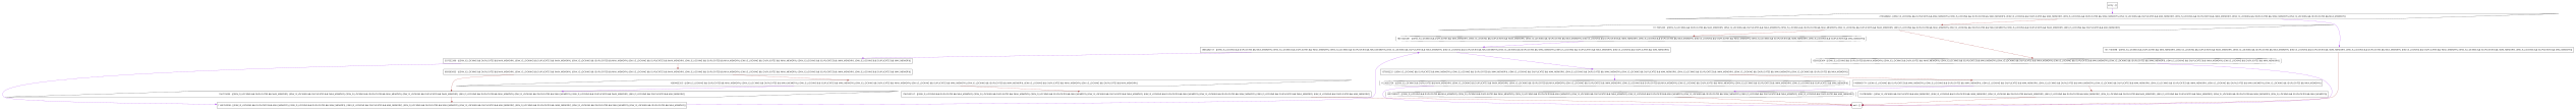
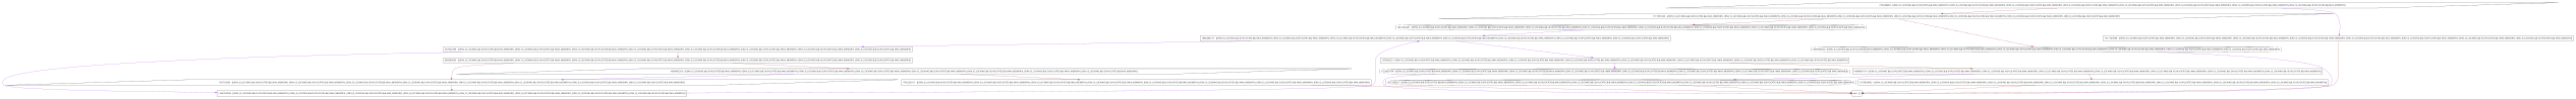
  digraph {
    fontname="Open Sans"
    node [shape=box fontname="Open Sans"]
    edge [color=brown fontname="Open Sans"]
    n1 [label="1117035335 - [(!ENV_IS_LOCKING && DUPLICATES && MAX_MEMORY), (!ENV_IS_LOCKING && DUPLICATES && !MAX_MEMORY), (!ENV_IS_LOCKING && !DUPLICATES && MAX_MEMORY), (ENV_IS_LOCKING && DUPLICATES && !MAX_MEMORY), (ENV_IS_LOCKING && DUPLICATES && MAX_MEMORY), (ENV_IS_LOCKING && !DUPLICATES && !MAX_MEMORY), (!ENV_IS_LOCKING && !DUPLICATES && !MAX_MEMORY), (ENV_IS_LOCKING && !DUPLICATES && MAX_MEMORY)]" shape=parallelogram]
    n2 [label="1801326381 - [(!ENV_IS_LOCKING && DUPLICATES && MAX_MEMORY), (!ENV_IS_LOCKING && DUPLICATES && !MAX_MEMORY), (!ENV_IS_LOCKING && !DUPLICATES && MAX_MEMORY), (ENV_IS_LOCKING && DUPLICATES && !MAX_MEMORY), (ENV_IS_LOCKING && DUPLICATES && MAX_MEMORY), (ENV_IS_LOCKING && !DUPLICATES && !MAX_MEMORY), (!ENV_IS_LOCKING && !DUPLICATES && !MAX_MEMORY), (ENV_IS_LOCKING && !DUPLICATES && MAX_MEMORY)]" shape=cylinder]
    n3 [label="1556926364 - [(!ENV_IS_LOCKING && DUPLICATES && MAX_MEMORY), (!ENV_IS_LOCKING && DUPLICATES && !MAX_MEMORY), (!ENV_IS_LOCKING && !DUPLICATES && MAX_MEMORY), (ENV_IS_LOCKING && DUPLICATES && !MAX_MEMORY), (ENV_IS_LOCKING && DUPLICATES && MAX_MEMORY), (ENV_IS_LOCKING && !DUPLICATES && !MAX_MEMORY), (!ENV_IS_LOCKING && !DUPLICATES && !MAX_MEMORY), (ENV_IS_LOCKING && !DUPLICATES && MAX_MEMORY)]" shape=cylinder]
    n4 [label="275048482 - [(!ENV_IS_LOCKING && DUPLICATES && MAX_MEMORY), (!ENV_IS_LOCKING && DUPLICATES && !MAX_MEMORY), (!ENV_IS_LOCKING && !DUPLICATES && MAX_MEMORY), (ENV_IS_LOCKING && DUPLICATES && !MAX_MEMORY), (ENV_IS_LOCKING && DUPLICATES && MAX_MEMORY), (ENV_IS_LOCKING && !DUPLICATES && !MAX_MEMORY), (!ENV_IS_LOCKING && !DUPLICATES && !MAX_MEMORY), (ENV_IS_LOCKING && !DUPLICATES && MAX_MEMORY)]" shape=parallelogram]
    n5 [label="1517103698 - [(!ENV_IS_LOCKING && DUPLICATES && MAX_MEMORY), (!ENV_IS_LOCKING && DUPLICATES && !MAX_MEMORY), (!ENV_IS_LOCKING && !DUPLICATES && MAX_MEMORY), (ENV_IS_LOCKING && DUPLICATES && !MAX_MEMORY), (ENV_IS_LOCKING && DUPLICATES && MAX_MEMORY), (ENV_IS_LOCKING && !DUPLICATES && !MAX_MEMORY), (!ENV_IS_LOCKING && !DUPLICATES && !MAX_MEMORY), (ENV_IS_LOCKING && !DUPLICATES && MAX_MEMORY)]"]
    n6 [label="685665663 - [(!ENV_IS_LOCKING && DUPLICATES && MAX_MEMORY), (!ENV_IS_LOCKING && DUPLICATES && !MAX_MEMORY), (!ENV_IS_LOCKING && !DUPLICATES && MAX_MEMORY), (ENV_IS_LOCKING && DUPLICATES && !MAX_MEMORY), (ENV_IS_LOCKING && DUPLICATES && MAX_MEMORY), (ENV_IS_LOCKING && !DUPLICATES && !MAX_MEMORY), (!ENV_IS_LOCKING && !DUPLICATES && !MAX_MEMORY), (ENV_IS_LOCKING && !DUPLICATES && MAX_MEMORY)]"]
    n7 [label="156715095 - [(!ENV_IS_LOCKING && DUPLICATES && MAX_MEMORY), (!ENV_IS_LOCKING && DUPLICATES && !MAX_MEMORY), (!ENV_IS_LOCKING && !DUPLICATES && MAX_MEMORY), (ENV_IS_LOCKING && DUPLICATES && !MAX_MEMORY), (ENV_IS_LOCKING && DUPLICATES && MAX_MEMORY), (ENV_IS_LOCKING && !DUPLICATES && !MAX_MEMORY), (!ENV_IS_LOCKING && !DUPLICATES && !MAX_MEMORY), (ENV_IS_LOCKING && !DUPLICATES && MAX_MEMORY)]" shape=parallelogram]
    n8 [label="1009965355 - [(!ENV_IS_LOCKING && DUPLICATES && MAX_MEMORY), (!ENV_IS_LOCKING && DUPLICATES && !MAX_MEMORY), (!ENV_IS_LOCKING && !DUPLICATES && MAX_MEMORY), (ENV_IS_LOCKING && DUPLICATES && !MAX_MEMORY), (ENV_IS_LOCKING && DUPLICATES && MAX_MEMORY), (ENV_IS_LOCKING && !DUPLICATES && !MAX_MEMORY), (!ENV_IS_LOCKING && !DUPLICATES && !MAX_MEMORY), (ENV_IS_LOCKING && !DUPLICATES && MAX_MEMORY)]" shape=parallelogram]
    n9 [label="1123050754 - [(!ENV_IS_LOCKING && DUPLICATES && MAX_MEMORY), (!ENV_IS_LOCKING && DUPLICATES && !MAX_MEMORY), (!ENV_IS_LOCKING && !DUPLICATES && MAX_MEMORY), (ENV_IS_LOCKING && DUPLICATES && !MAX_MEMORY), (ENV_IS_LOCKING && DUPLICATES && MAX_MEMORY), (ENV_IS_LOCKING && !DUPLICATES && !MAX_MEMORY), (!ENV_IS_LOCKING && !DUPLICATES && !MAX_MEMORY), (ENV_IS_LOCKING && !DUPLICATES && MAX_MEMORY)]" shape=cylinder]
    n10 [label="exit - []"]
    n11 [label="1909885179 - [(!ENV_IS_LOCKING && DUPLICATES && MAX_MEMORY), (!ENV_IS_LOCKING && DUPLICATES && !MAX_MEMORY), (!ENV_IS_LOCKING && !DUPLICATES && MAX_MEMORY), (ENV_IS_LOCKING && DUPLICATES && !MAX_MEMORY), (ENV_IS_LOCKING && DUPLICATES && MAX_MEMORY), (ENV_IS_LOCKING && !DUPLICATES && !MAX_MEMORY), (!ENV_IS_LOCKING && !DUPLICATES && !MAX_MEMORY), (ENV_IS_LOCKING && !DUPLICATES && MAX_MEMORY)]"]
    n12 [label="1527250027 - [(!ENV_IS_LOCKING && DUPLICATES && MAX_MEMORY), (!ENV_IS_LOCKING && DUPLICATES && !MAX_MEMORY), (!ENV_IS_LOCKING && !DUPLICATES && MAX_MEMORY), (ENV_IS_LOCKING && DUPLICATES && !MAX_MEMORY), (ENV_IS_LOCKING && DUPLICATES && MAX_MEMORY), (ENV_IS_LOCKING && !DUPLICATES && !MAX_MEMORY), (!ENV_IS_LOCKING && !DUPLICATES && !MAX_MEMORY), (ENV_IS_LOCKING && !DUPLICATES && MAX_MEMORY)]" shape=cylinder]
    n13 [label="1537839002 - [(!ENV_IS_LOCKING && DUPLICATES && MAX_MEMORY), (!ENV_IS_LOCKING && DUPLICATES && !MAX_MEMORY), (!ENV_IS_LOCKING && !DUPLICATES && MAX_MEMORY), (ENV_IS_LOCKING && DUPLICATES && !MAX_MEMORY), (ENV_IS_LOCKING && DUPLICATES && MAX_MEMORY), (ENV_IS_LOCKING && !DUPLICATES && !MAX_MEMORY), (!ENV_IS_LOCKING && !DUPLICATES && !MAX_MEMORY), (ENV_IS_LOCKING && !DUPLICATES && MAX_MEMORY)]"]
    n14 [label="1866482157 - [(!ENV_IS_LOCKING && DUPLICATES && MAX_MEMORY), (!ENV_IS_LOCKING && DUPLICATES && !MAX_MEMORY), (!ENV_IS_LOCKING && !DUPLICATES && MAX_MEMORY), (ENV_IS_LOCKING && DUPLICATES && !MAX_MEMORY), (ENV_IS_LOCKING && DUPLICATES && MAX_MEMORY), (ENV_IS_LOCKING && !DUPLICATES && !MAX_MEMORY), (!ENV_IS_LOCKING && !DUPLICATES && !MAX_MEMORY), (ENV_IS_LOCKING && !DUPLICATES && MAX_MEMORY)]"]
    n15 [label="1742532167 - [(!ENV_IS_LOCKING && DUPLICATES && MAX_MEMORY), (!ENV_IS_LOCKING && DUPLICATES && !MAX_MEMORY), (!ENV_IS_LOCKING && !DUPLICATES && MAX_MEMORY), (ENV_IS_LOCKING && DUPLICATES && !MAX_MEMORY), (ENV_IS_LOCKING && DUPLICATES && MAX_MEMORY), (ENV_IS_LOCKING && !DUPLICATES && !MAX_MEMORY), (!ENV_IS_LOCKING && !DUPLICATES && !MAX_MEMORY), (ENV_IS_LOCKING && !DUPLICATES && MAX_MEMORY)]"]
    n16 [label="157856225 - [(!ENV_IS_LOCKING && DUPLICATES && MAX_MEMORY), (!ENV_IS_LOCKING && DUPLICATES && !MAX_MEMORY), (!ENV_IS_LOCKING && !DUPLICATES && MAX_MEMORY), (ENV_IS_LOCKING && DUPLICATES && !MAX_MEMORY), (ENV_IS_LOCKING && DUPLICATES && MAX_MEMORY), (ENV_IS_LOCKING && !DUPLICATES && !MAX_MEMORY), (!ENV_IS_LOCKING && !DUPLICATES && !MAX_MEMORY), (ENV_IS_LOCKING && !DUPLICATES && MAX_MEMORY)]"]
    n17 [label="1165762208 - [(!ENV_IS_LOCKING && DUPLICATES && MAX_MEMORY), (!ENV_IS_LOCKING && DUPLICATES && !MAX_MEMORY), (!ENV_IS_LOCKING && !DUPLICATES && MAX_MEMORY), (ENV_IS_LOCKING && DUPLICATES && !MAX_MEMORY), (ENV_IS_LOCKING && DUPLICATES && MAX_MEMORY), (ENV_IS_LOCKING && !DUPLICATES && !MAX_MEMORY), (!ENV_IS_LOCKING && !DUPLICATES && !MAX_MEMORY), (ENV_IS_LOCKING && !DUPLICATES && MAX_MEMORY)]"]
-   n18 [label="entry - []"]
    n19 [label="307552390 - [(!ENV_IS_LOCKING && DUPLICATES && MAX_MEMORY), (!ENV_IS_LOCKING && DUPLICATES && !MAX_MEMORY), (!ENV_IS_LOCKING && !DUPLICATES && MAX_MEMORY), (ENV_IS_LOCKING && DUPLICATES && !MAX_MEMORY), (ENV_IS_LOCKING && DUPLICATES && MAX_MEMORY), (ENV_IS_LOCKING && !DUPLICATES && !MAX_MEMORY), (!ENV_IS_LOCKING && !DUPLICATES && !MAX_MEMORY), (ENV_IS_LOCKING && !DUPLICATES && MAX_MEMORY)]"]
    n1 -> n2
    n1 -> n3
    n2 -> n14 [color=purple]
    n3 -> n10 [color=purple]
    n4 -> n1
    n4 -> n5 [color=purple]
    n5 -> n10
    n6 -> n7
    n6 -> n8
    n7 -> n17
    n8 -> n7 [color=purple]
    n8 -> n15
    n9 -> n10 [color=purple]
    n11 -> n12 [color=purple]
    n11 -> n13
    n12 -> n10
    n13 -> n10
    n14 -> n16 [color=purple]
    n14 -> n19 [color=purple]
    n15 -> n10
    n16 -> n9 [color=purple]
    n16 -> n11
    n17 -> n14 [color=purple]
-   n18 -> n4 [color=purple]
    n19 -> n6
    n19 -> n17 [color=purple]
  }
